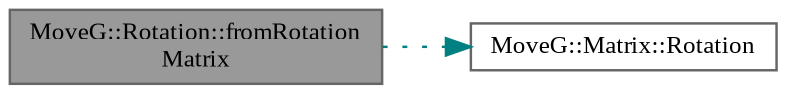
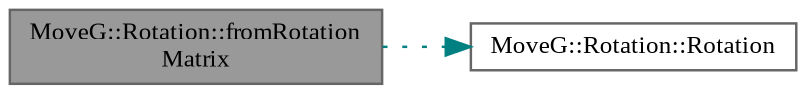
  digraph {
    rankdir=LR
    fontname="Liberation Serif"
    node [fontname="Liberation Serif" fontsize=10 shape=box style=filled]
    n1 [color=gray40 fillcolor=grey60 fontcolor=black height=0.2 label="MoveG::Rotation::fromRotation\lMatrix" width=0.4]
-   n2 [color=grey40 fillcolor=white height=0.2 label="MoveG::Matrix::Rotation" width=0.4]
+   n2 [color=grey40 fillcolor=white height=0.2 label="MoveG::Rotation::Rotation" width=0.4]
    n1 -> n2 [color=teal fontname="Liberation Serif" fontsize=10 labelfontname=Helvetica labelfontsize=10 style=dotted]
  }
